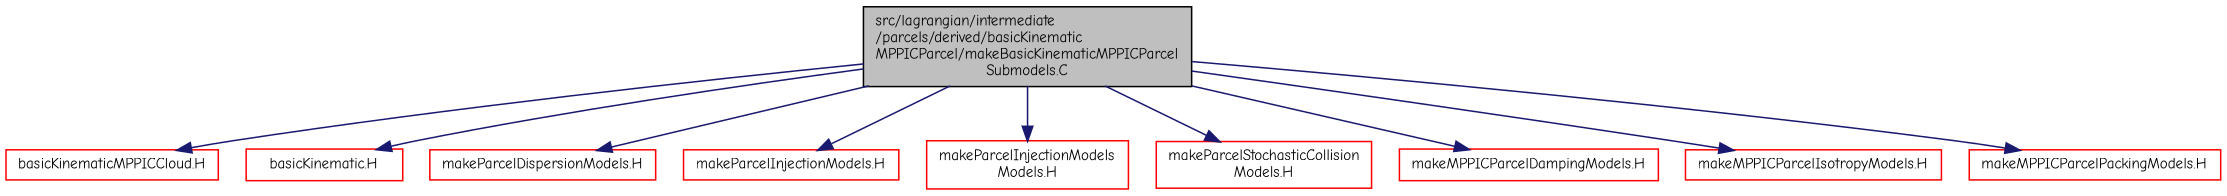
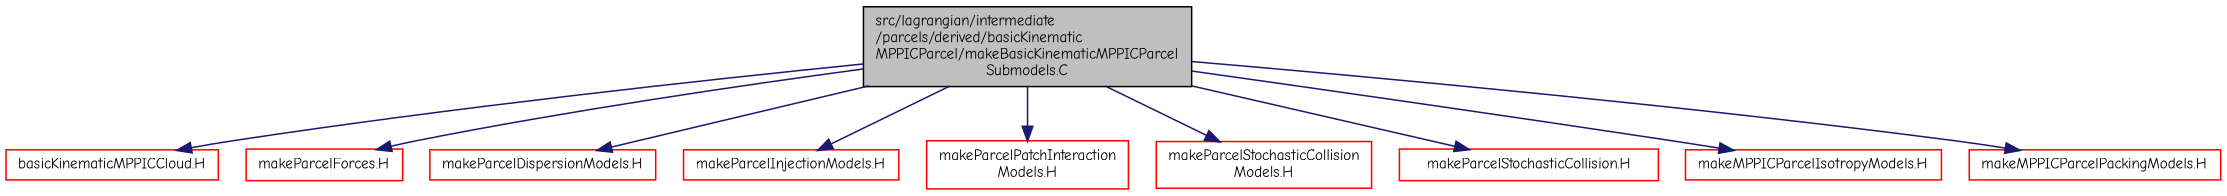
  digraph {
    fontname="Comic Neue"
    node [color=red fontname="Comic Neue" fontsize=10 shape=record]
    edge [color=midnightblue fontname="Comic Neue" fontsize=10 labelfontname=FreeSans labelfontsize=10 style=solid]
    n1 [color=black fillcolor=grey75 fontcolor=black height=0.2 label="src/lagrangian/intermediate\l/parcels/derived/basicKinematic\lMPPICParcel/makeBasicKinematicMPPICParcel\lSubmodels.C" style=filled width=0.4]
    n2 [height=0.2 label="basicKinematicMPPICCloud.H" width=0.4]
-   n3 [height=0.2 label="basicKinematic.H" width=0.4]
+   n3 [height=0.2 label="makeParcelForces.H" width=0.4]
    n4 [height=0.2 label="makeParcelDispersionModels.H" width=0.4]
    n5 [height=0.2 label="makeParcelInjectionModels.H" width=0.4]
-   n6 [height=0.2 label="makeParcelInjectionModels\lModels.H" width=0.4]
+   n6 [height=0.2 label="makeParcelPatchInteraction\lModels.H" width=0.4]
    n7 [height=0.2 label="makeParcelStochasticCollision\lModels.H" width=0.4]
-   n8 [height=0.2 label="makeMPPICParcelDampingModels.H" width=0.4]
+   n8 [height=0.2 label="makeParcelStochasticCollision.H" width=0.4]
    n9 [height=0.2 label="makeMPPICParcelIsotropyModels.H" width=0.4]
    n10 [height=0.2 label="makeMPPICParcelPackingModels.H" width=0.4]
    n1 -> n2
    n1 -> n3
    n1 -> n4
    n1 -> n5
    n1 -> n6
    n1 -> n7
    n1 -> n8
    n1 -> n9
    n1 -> n10
  }
